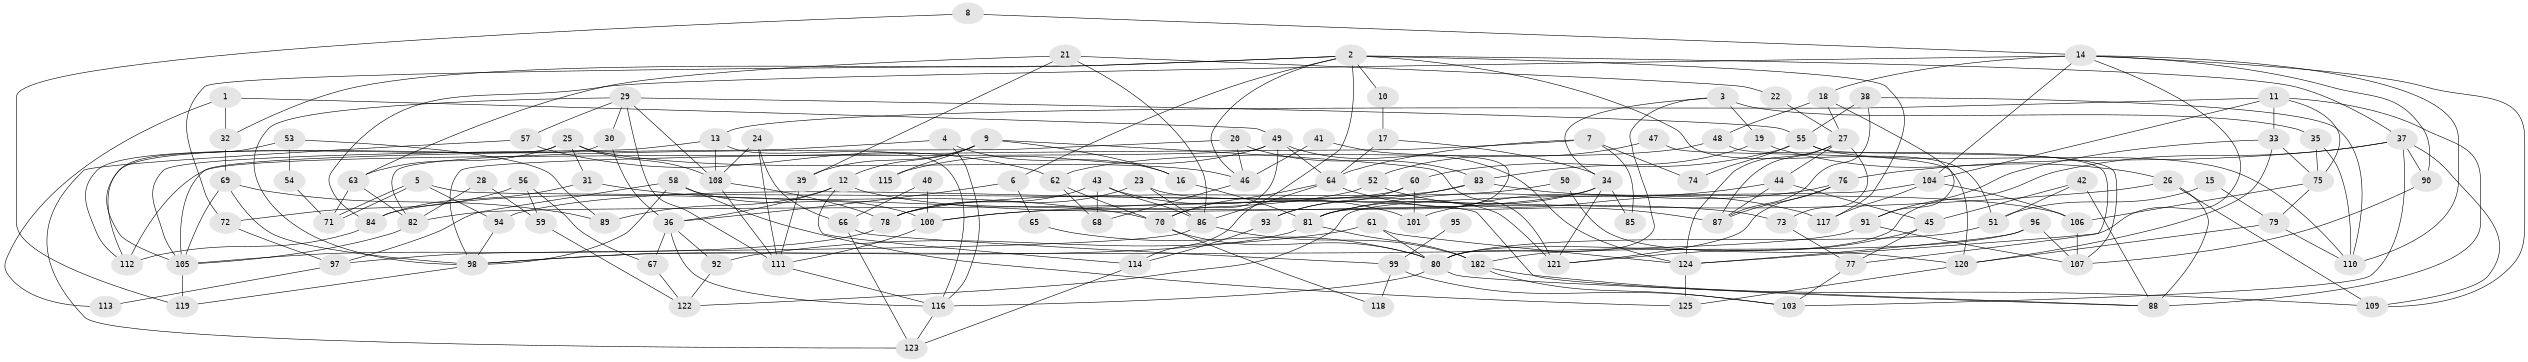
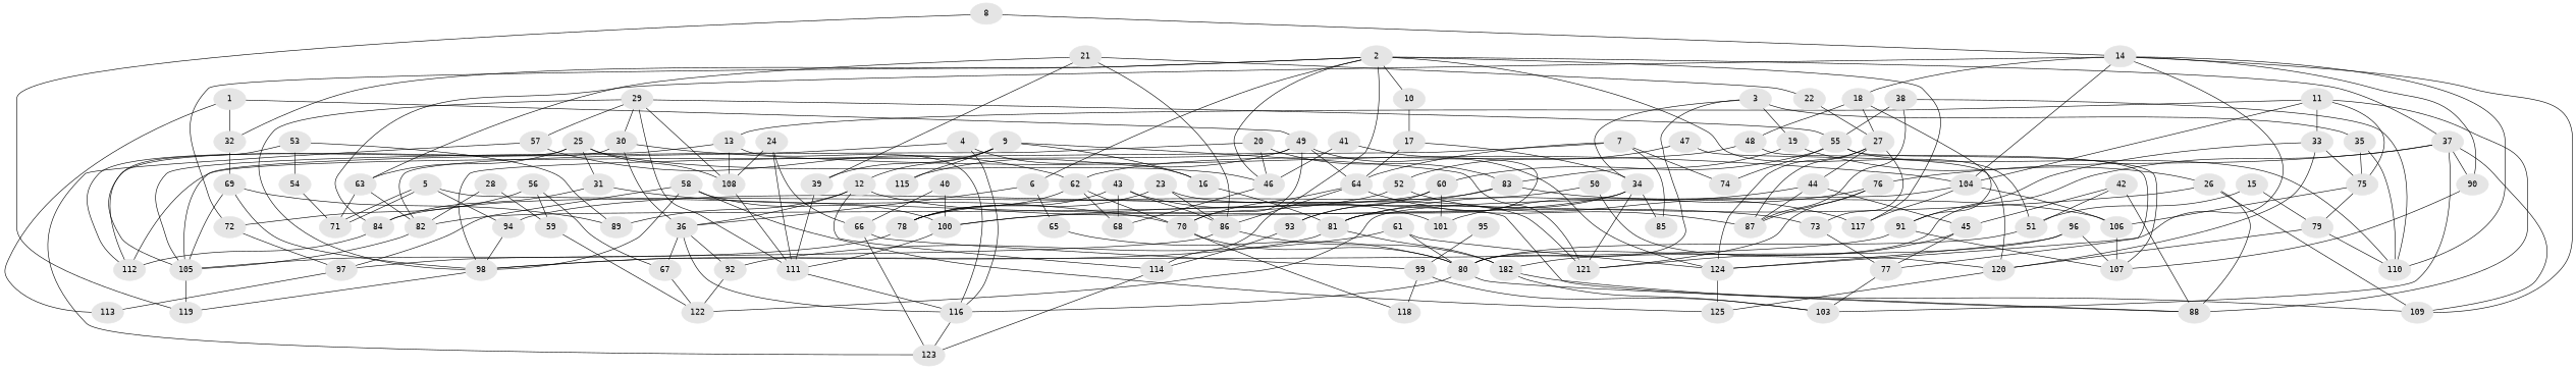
  graph {
    fontname="DejaVu Sans Mono"
    node [color=gray90 fontname="DejaVu Sans Mono" style=filled]
    edge [fontname="DejaVu Sans Mono"]
    1
    32
    49
    113
    69
    64
    115
    124
    112
    70
    2
    6
    10
    37
    46
    51
    72
    114
    117
    36
    65
    17
    80
    90
    109
    76
    103
    68
    97
    123
    3
    19
    34
    35
    26
    83
    85
    121
    81
    100
    75
    110
    116
    88
    4
    16
    105
    119
    5
    71
    94
    98
    67
    92
    7
    74
    86
    87
    8
    14
    104
    18
    84
    9
    12
    39
    73
    89
    111
    11
    13
    33
    108
    91
    120
    79
    106
    122
    77
    27
    48
    107
    125
    15
    n85 [label=182]
    44
    62
    95
    99
    93
    20
    82
    21
    22
    63
    23
    78
    24
    66
    25
    31
    45
    28
    59
    29
    30
    55
    57
    60
    118
    101
    38
    40
    41
    42
    43
    47
    52
    50
    53
    54
    56
    58
    61
    96
    1 -- 32
    1 -- 49
    1 -- 113
    32 -- 69
    49 -- 64
    49 -- 115
    49 -- 124
    49 -- 112
    49 -- 70
    69 -- 105
    69 -- 98
    69 -- 89
    64 -- 70
    64 -- 86
    64 -- 87
    124 -- 125
    70 -- 80
    70 -- 118
    2 -- 32
    2 -- 6
    2 -- 10
    2 -- 37
    2 -- 46
    2 -- 51
    2 -- 72
    2 -- 114
    2 -- 117
    6 -- 36
    6 -- 65
    10 -- 17
    37 -- 80
    37 -- 90
    37 -- 109
    37 -- 76
    37 -- 103
    46 -- 68
    51 -- 80
    72 -- 97
    114 -- 123
    36 -- 116
    36 -- 67
    36 -- 92
    65 -- 80
    17 -- 64
    17 -- 34
    80 -- 116
    80 -- 88
    90 -- 107
    76 -- 121
    76 -- 87
    76 -- 101
    97 -- 113
    3 -- 80
    3 -- 19
    3 -- 34
    3 -- 35
    19 -- 26
    19 -- 83
    34 -- 85
    34 -- 121
    34 -- 81
    34 -- 100
    35 -- 75
    35 -- 110
    26 -- 109
    26 -- 100
    26 -- 88
    83 -- 94
    83 -- 106
    83 -- 93
    81 -- 98
    81 -- n85
    100 -- 111
    75 -- 79
    75 -- 106
    116 -- 123
    4 -- 116
    4 -- 16
    4 -- 105
    16 -- 81
    105 -- 119
    5 -- 88
    5 -- 71
    5 -- 71
    5 -- 94
    94 -- 98
    98 -- 119
    67 -- 122
    92 -- 122
    7 -- 64
    7 -- 85
    7 -- 98
    7 -- 74
    86 -- 97
    86 -- n85
    8 -- 119
    8 -- 14
    14 -- 124
    14 -- 90
    14 -- 109
    14 -- 110
    14 -- 104
    14 -- 18
    14 -- 84
    104 -- 117
    104 -- 106
    104 -- 122
    18 -- 91
    18 -- 27
    18 -- 48
    84 -- 112
    9 -- 115
    9 -- 121
    9 -- 16
    9 -- 12
    9 -- 39
    12 -- 114
    12 -- 36
    12 -- 73
    12 -- 89
    39 -- 111
    73 -- 77
    111 -- 116
    11 -- 75
    11 -- 88
    11 -- 104
    11 -- 13
    11 -- 33
    13 -- 116
    13 -- 105
    13 -- 108
    33 -- 75
    33 -- 91
    33 -- 120
    108 -- 111
    91 -- 98
    91 -- 107
    120 -- 125
    79 -- 110
    79 -- 120
    106 -- 107
    77 -- 103
    27 -- 124
    27 -- 87
    27 -- 73
    27 -- 44
    48 -- 77
    48 -- 62
    15 -- 51
    15 -- 79
    n85 -- 109
    n85 -- 103
    44 -- 81
    44 -- 87
    44 -- 45
    62 -- 70
    62 -- 68
-   108 -- 78
+   62 -- 78
    95 -- 99
    99 -- 103
    99 -- 118
    93 -- 114
    20 -- 46
    20 -- 83
    20 -- 82
    82 -- 105
    21 -- 86
    21 -- 39
    21 -- 22
    21 -- 63
    22 -- 27
    63 -- 71
    63 -- 82
    23 -- 121
    23 -- 86
    23 -- 78
    78 -- 105
    24 -- 111
    24 -- 108
    24 -- 66
    66 -- 123
    66 -- 99
    25 -- 112
    25 -- 46
    25 -- 108
    25 -- 63
    25 -- 31
    31 -- 70
    31 -- 84
    45 -- 121
    45 -- 77
    28 -- 82
    28 -- 59
    59 -- 122
    29 -- 98
    29 -- 111
    29 -- 108
    29 -- 30
    29 -- 55
    29 -- 57
    30 -- 112
    30 -- 36
+   30 -- 104
    55 -- 110
    55 -- 74
    55 -- 107
    55 -- 60
    57 -- 123
    57 -- 62
    60 -- 93
    60 -- 82
    60 -- 101
    38 -- 110
    38 -- 87
    38 -- 55
    40 -- 100
    40 -- 66
    41 -- 46
    41 -- 81
    42 -- 51
    42 -- 88
    42 -- 45
    43 -- 68
    43 -- 86
    43 -- 78
    43 -- 101
    47 -- 120
    47 -- 52
    52 -- 117
    52 -- 84
    50 -- 120
    50 -- 78
    53 -- 105
    53 -- 89
    53 -- 54
    54 -- 71
    56 -- 72
    56 -- 67
    56 -- 59
    58 -- 97
    58 -- 100
    58 -- 98
    58 -- 125
    61 -- 124
    61 -- 80
    61 -- 92
    96 -- 124
    96 -- 107
    96 -- n85
  }
